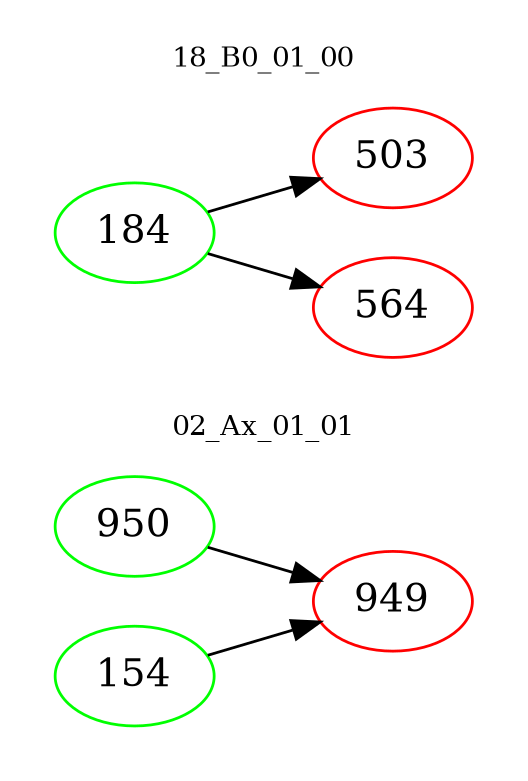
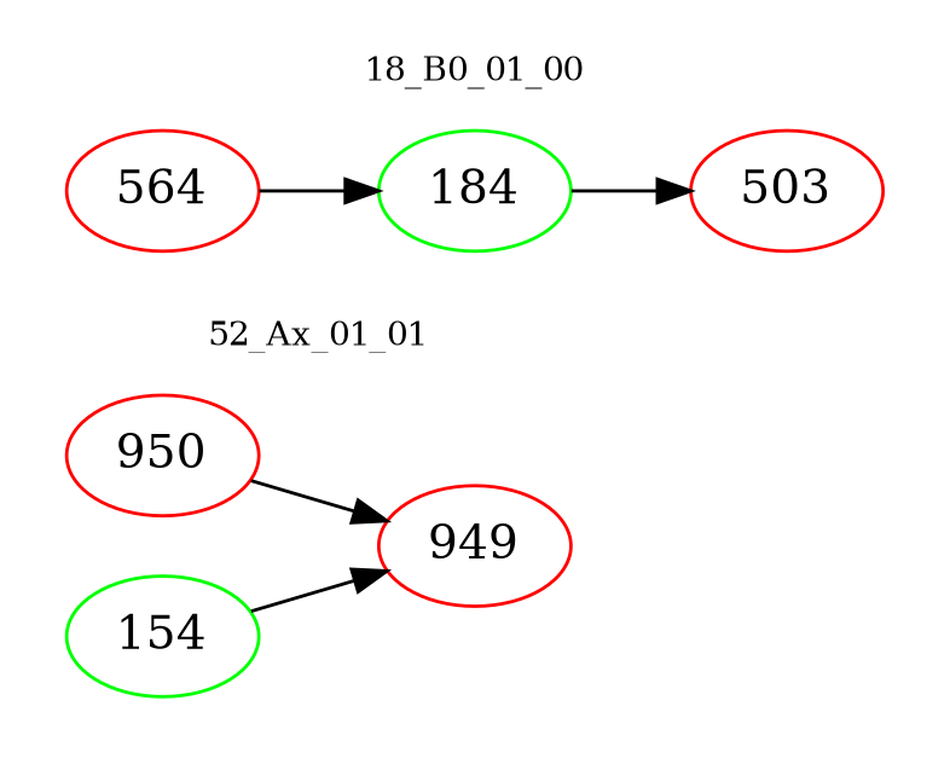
  digraph {
    rankdir=LR
    node [color=red]
    edge [color=black]
-   n1 [color=green label=950]
+   n1 [label=950]
    n2 [color=green label=154]
    n3 [label=949]
    n4 [label=564]
    n5 [color=green label=184]
    n6 [label=503]
    subgraph cluster_1 {
      color=white
      fontsize=10
-     label="02_Ax_01_01"
+     label="52_Ax_01_01"
      n1
      n2
      n3
    }
    subgraph cluster_2 {
      color=white
      fontsize=10
      label="18_B0_01_00"
      n4
      n5
      n6
    }
    n1 -> n3
    n2 -> n3
-   n5 -> n4
+   n4 -> n5
    n5 -> n6
  }
